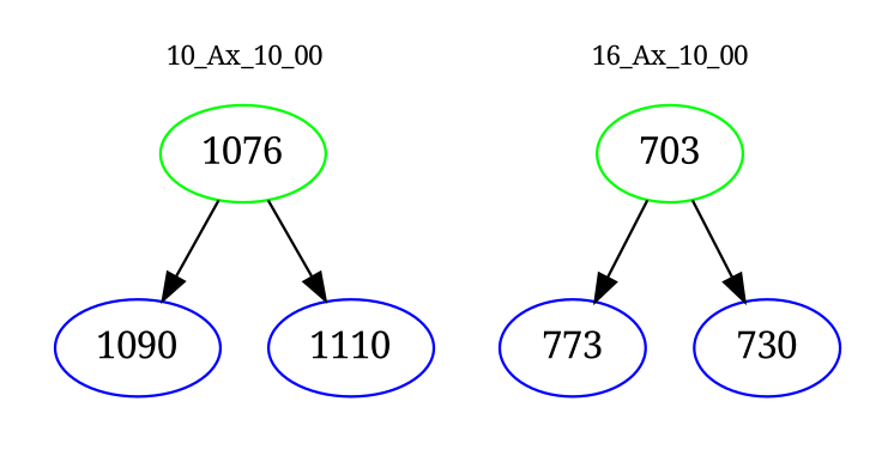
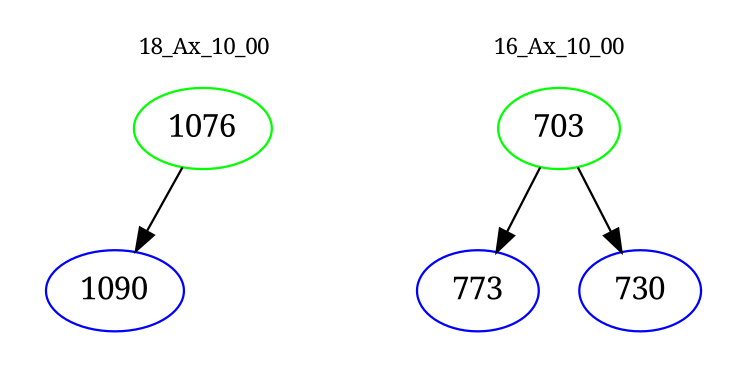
  digraph {
    fontname="Noto Serif"
    node [color=blue fontname="Noto Serif"]
    edge [color=black fontname="Noto Serif"]
    n1 [color=green label=1076]
    n2 [label=1090]
-   n3 [label=1110]
    n4 [color=green label=703]
    n5 [label=773]
    n6 [label=730]
    subgraph cluster_1 {
      color=white
      fontsize=10
-     label="10_Ax_10_00"
+     label="18_Ax_10_00"
      n1
      n2
-     n3
    }
    subgraph cluster_2 {
      color=white
      fontsize=10
      label="16_Ax_10_00"
      n4
      n5
      n6
    }
    n1 -> n2
-   n1 -> n3
    n4 -> n5
    n4 -> n6
  }
